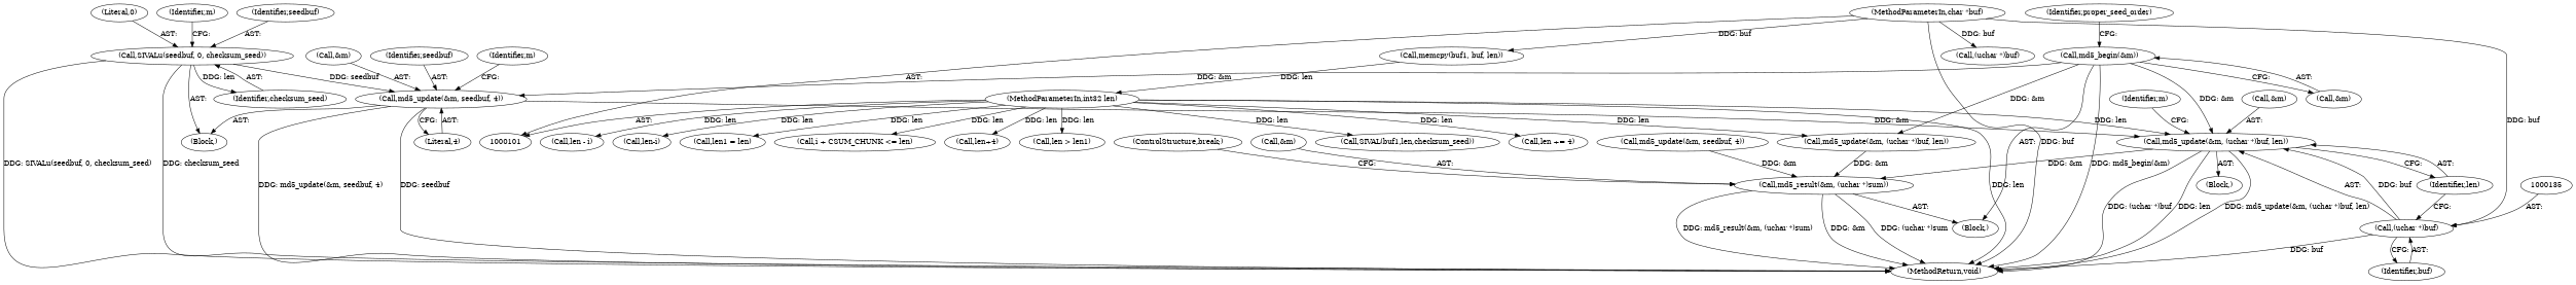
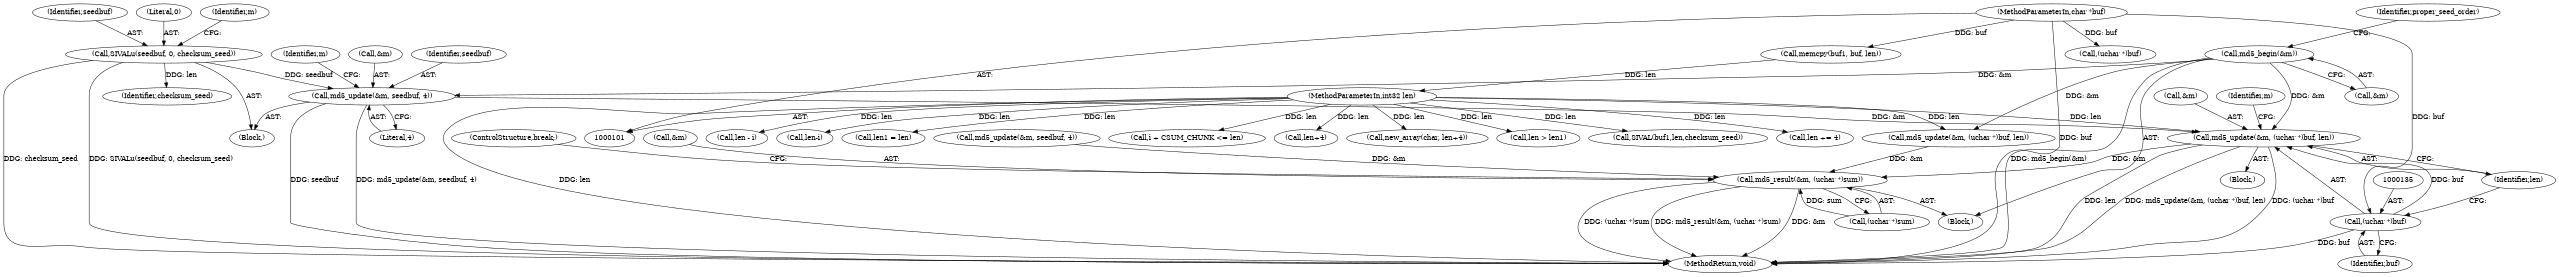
  digraph {
    n1 [label="(Call,md5_update(&m, (uchar *)buf, len))"]
    n2 [label="(Call,md5_result(&m, (uchar *)sum))"]
    n3 [label="(Identifier,len)"]
    n4 [label="(MethodReturn,void)"]
    n5 [label="(Block,)"]
    n6 [label="(Block,)"]
+   n7 [label="(Call,(uchar *)sum)"]
    n8 [label="(Call,(uchar *)buf)"]
    n9 [label="(Call,md5_begin(&m))"]
    n10 [label="(Call,md5_update(&m, seedbuf, 4))"]
    n11 [label="(Call,&m)"]
    n12 [label="(Call,md5_update(&m, (uchar *)buf, len))"]
    n13 [label="(Literal,4)"]
    n14 [label="(Block,)"]
    n15 [label="(Call,SIVALu(seedbuf, 0, checksum_seed))"]
    n16 [label="(Identifier,checksum_seed)"]
    n17 [label="(Identifier,buf)"]
    n18 [label="(MethodParameterIn,char *buf)"]
    n19 [label="(Call,memcpy(buf1, buf, len))"]
    n20 [label="(Call,(uchar *)buf)"]
    1000101
    n22 [label="(MethodParameterIn,int32 len)"]
    n23 [label="(Call,len - i)"]
    n24 [label="(Call,len-i)"]
    n25 [label="(Call,len1 = len)"]
    n26 [label="(Call,i + CSUM_CHUNK <= len)"]
    n27 [label="(Call,len+4)"]
+   n28 [label="(Call,new_array(char, len+4))"]
    n29 [label="(Call,len > len1)"]
    n30 [label="(Call,SIVAL(buf1,len,checksum_seed))"]
    n31 [label="(Call,len += 4)"]
    n32 [label="(Identifier,m)"]
    n33 [label="(ControlStructure,break;)"]
    n34 [label="(Call,&m)"]
    n35 [label="(Identifier,seedbuf)"]
    n36 [label="(Call,&m)"]
    n37 [label="(Call,md5_update(&m, seedbuf, 4))"]
    n38 [label="(Identifier,seedbuf)"]
    n39 [label="(Literal,0)"]
    n40 [label="(Identifier,proper_seed_order)"]
    n41 [label="(Call,&m)"]
    n42 [label="(Identifier,m)"]
    n43 [label="(Identifier,m)"]
    1000135
    n1 -> n2 [label="DDG: &m"]
    n1 -> n3 [label="CFG: "]
    n1 -> n4 [label="DDG: (uchar *)buf"]
    n1 -> n4 [label="DDG: len"]
    n1 -> n4 [label="DDG: md5_update(&m, (uchar *)buf, len)"]
    n1 -> n5 [label="AST: "]
    n2 -> n4 [label="DDG: md5_result(&m, (uchar *)sum)"]
    n2 -> n4 [label="DDG: &m"]
    n2 -> n4 [label="DDG: (uchar *)sum"]
    n2 -> n6 [label="AST: "]
+   n2 -> n7 [label="CFG: "]
    n3 -> n1 [label="AST: "]
    n3 -> n8 [label="CFG: "]
+   n7 -> n2 [label="AST: "]
+   n7 -> n2 [label="DDG: sum"]
    n8 -> n1 [label="AST: "]
    n8 -> n1 [label="DDG: buf"]
    n8 -> n4 [label="DDG: buf"]
    n8 -> n17 [label="CFG: "]
    n9 -> n1 [label="DDG: &m"]
    n9 -> n4 [label="DDG: md5_begin(&m)"]
    n9 -> n6 [label="AST: "]
    n9 -> n10 [label="DDG: &m"]
    n9 -> n11 [label="CFG: "]
    n9 -> n12 [label="DDG: &m"]
    n10 -> n1 [label="DDG: &m"]
    n10 -> n4 [label="DDG: md5_update(&m, seedbuf, 4)"]
    n10 -> n4 [label="DDG: seedbuf"]
    n10 -> n13 [label="CFG: "]
    n10 -> n14 [label="AST: "]
    n11 -> n9 [label="AST: "]
    n12 -> n2 [label="DDG: &m"]
    n13 -> n10 [label="AST: "]
    n15 -> n4 [label="DDG: checksum_seed"]
    n15 -> n4 [label="DDG: SIVALu(seedbuf, 0, checksum_seed)"]
    n15 -> n10 [label="DDG: seedbuf"]
    n15 -> n14 [label="AST: "]
    n15 -> n16 [label="DDG: len"]
-   n16 -> n15 [label="AST: "]
    n17 -> n8 [label="AST: "]
    n18 -> n4 [label="DDG: buf"]
    n18 -> n8 [label="DDG: buf"]
    n18 -> n19 [label="DDG: buf"]
    n18 -> n20 [label="DDG: buf"]
    n18 -> 1000101 [label="AST: "]
    n19 -> n22 [label="DDG: len"]
    n22 -> n1 [label="DDG: len"]
    n22 -> n4 [label="DDG: len"]
    n22 -> n12 [label="DDG: len"]
    n22 -> 1000101 [label="AST: "]
    n22 -> n23 [label="DDG: len"]
    n22 -> n24 [label="DDG: len"]
    n22 -> n25 [label="DDG: len"]
    n22 -> n26 [label="DDG: len"]
    n22 -> n27 [label="DDG: len"]
+   n22 -> n28 [label="DDG: len"]
    n22 -> n29 [label="DDG: len"]
    n22 -> n30 [label="DDG: len"]
    n22 -> n31 [label="DDG: len"]
    n32 -> n1 [label="CFG: "]
    n33 -> n2 [label="CFG: "]
    n34 -> n2 [label="AST: "]
    n35 -> n15 [label="AST: "]
    n36 -> n10 [label="AST: "]
    n37 -> n2 [label="DDG: &m"]
    n38 -> n10 [label="AST: "]
    n39 -> n15 [label="AST: "]
    n40 -> n9 [label="CFG: "]
    n41 -> n1 [label="AST: "]
    n42 -> n10 [label="CFG: "]
    n43 -> n15 [label="CFG: "]
    1000135 -> n8 [label="AST: "]
  }
